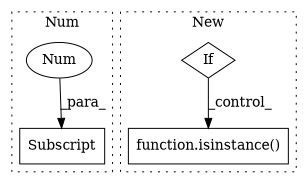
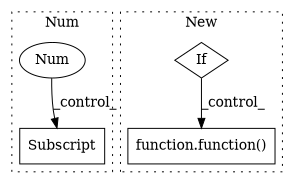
  digraph {
    node [shape=box]
    n1 [a=63 l="16,0" label=Subscript s="2848,0"]
    n2 [a=76 l=1 label=Num s=2862 shape=ellipse]
-   n3 [a=75 l="11,1" label="function.isinstance()" s="4262,4286"]
+   n3 [a=75 l="11,1" label="function.function()" s="4262,4286"]
    n4 [a=96 l="3,14" label=If s="4183,4204" shape=diamond]
    subgraph cluster_1 {
      label=Num
      style=dotted
      n1
      n2
    }
    subgraph cluster_2 {
      label=New
      style=dotted
      n3
      n4
    }
-   n2 -> n1 [label=_para_]
+   n2 -> n1 [label=_control_]
    n4 -> n3 [label=_control_]
  }
